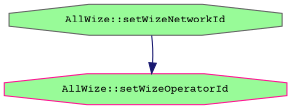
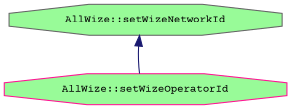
  digraph {
    rankdir=TB
    fontname="Courier Prime"
    node [fillcolor=palegreen fontname="Courier Prime" fontsize=10 shape=octagon style=filled]
    n1 [color=gray40 fontcolor=black height=0.2 label="AllWize::setWizeNetworkId" width=0.4]
    n2 [color=deeppink height=0.2 label="AllWize::setWizeOperatorId" width=0.4]
-   n2 -> n1 [color=midnightblue dir=back fontname="Courier Prime" fontsize=10 labelfontname=Helvetica labelfontsize=10 style=solid]
+   n1 -> n2 [color=midnightblue dir=back fontname="Courier Prime" fontsize=10 labelfontname=Helvetica labelfontsize=10 style=solid]
  }
